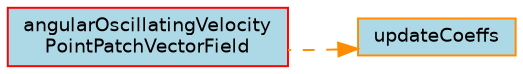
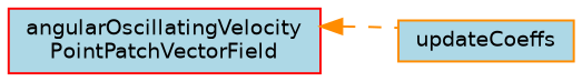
  digraph {
    rankdir=RL
    node [fillcolor=lightblue fontname=Helvetica fontsize=10 shape=box style=filled]
    n1 [color=darkorange fontcolor=black height=0.2 label=updateCoeffs width=0.4]
    n2 [color=red height=0.2 label="angularOscillatingVelocity\lPointPatchVectorField" width=0.4]
-   n1 -> n2 [color=darkorange dir=back fontname=Helvetica fontsize=10 labelfontname=Helvetica labelfontsize=10 style=dashed]
+   n2 -> n1 [color=darkorange dir=back fontname=Helvetica fontsize=10 labelfontname=Helvetica labelfontsize=10 style=dashed]
  }
